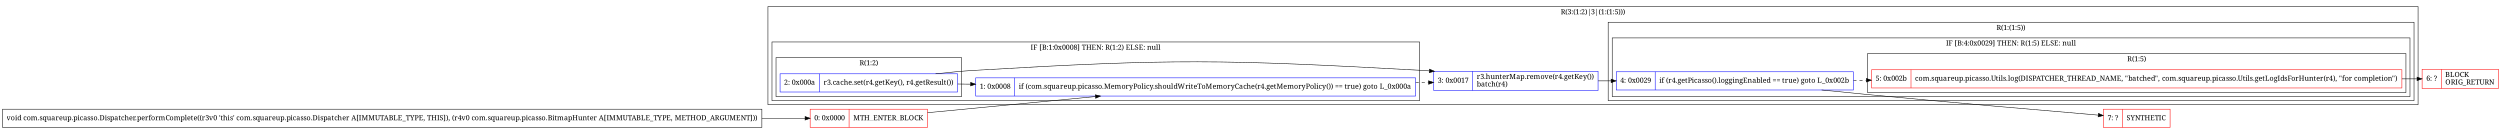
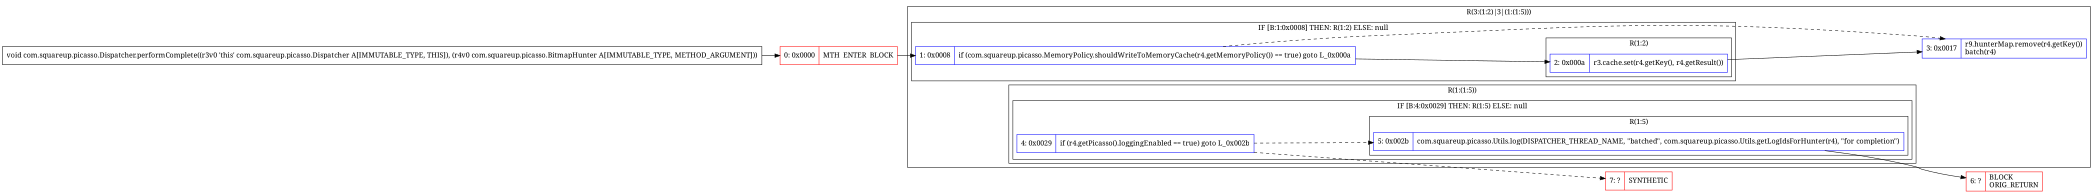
  digraph {
    fontname="Noto Serif"
    rankdir=LR
    node [color=blue fontname="Noto Serif" shape=record]
    edge [fontname="Noto Serif"]
    n1 [label="{2\:\ 0x000a|r3.cache.set(r4.getKey(), r4.getResult())\l}"]
    n2 [label="{1\:\ 0x0008|if (com.squareup.picasso.MemoryPolicy.shouldWriteToMemoryCache(r4.getMemoryPolicy()) == true) goto L_0x000a\l}"]
-   n3 [color=red label="{5\:\ 0x002b|com.squareup.picasso.Utils.log(DISPATCHER_THREAD_NAME, \"batched\", com.squareup.picasso.Utils.getLogIdsForHunter(r4), \"for completion\")\l}"]
+   n3 [label="{5\:\ 0x002b|com.squareup.picasso.Utils.log(DISPATCHER_THREAD_NAME, \"batched\", com.squareup.picasso.Utils.getLogIdsForHunter(r4), \"for completion\")\l}"]
    n4 [label="{4\:\ 0x0029|if (r4.getPicasso().loggingEnabled == true) goto L_0x002b\l}"]
-   n5 [label="{3\:\ 0x0017|r3.hunterMap.remove(r4.getKey())\lbatch(r4)\l}"]
+   n5 [label="{3\:\ 0x0017|r9.hunterMap.remove(r4.getKey())\lbatch(r4)\l}"]
    n6 [color=red label="{6\:\ ?|BLOCK\lORIG_RETURN\l}"]
    n7 [color=red label="{7\:\ ?|SYNTHETIC\l}"]
    n8 [color=red label="{0\:\ 0x0000|MTH_ENTER_BLOCK\l}"]
    n9 [label="{void com.squareup.picasso.Dispatcher.performComplete((r3v0 'this' com.squareup.picasso.Dispatcher A[IMMUTABLE_TYPE, THIS]), (r4v0 com.squareup.picasso.BitmapHunter A[IMMUTABLE_TYPE, METHOD_ARGUMENT])) }" color=""]
    subgraph cluster_1 {
      label="R(3:(1:2)|3|(1:(1:5)))"
      n5
      subgraph cluster_2 {
        label="IF [B:1:0x0008] THEN: R(1:2) ELSE: null"
        n2
        subgraph cluster_3 {
          label="R(1:2)"
          n1
        }
      }
      subgraph cluster_4 {
        label="R(1:(1:5))"
        subgraph cluster_5 {
          label="IF [B:4:0x0029] THEN: R(1:5) ELSE: null"
          n4
          subgraph cluster_6 {
            label="R(1:5)"
            n3
          }
        }
      }
    }
    n1 -> n5
-   n1 -> n2
+   n2 -> n1
    n2 -> n5 [style=dashed]
    n3 -> n6
    n4 -> n3 [style=dashed]
-   n4 -> n7 [style=solid]
-   n5 -> n4
+   n4 -> n7 [style=dashed]
    n8 -> n2
    n9 -> n8
  }
